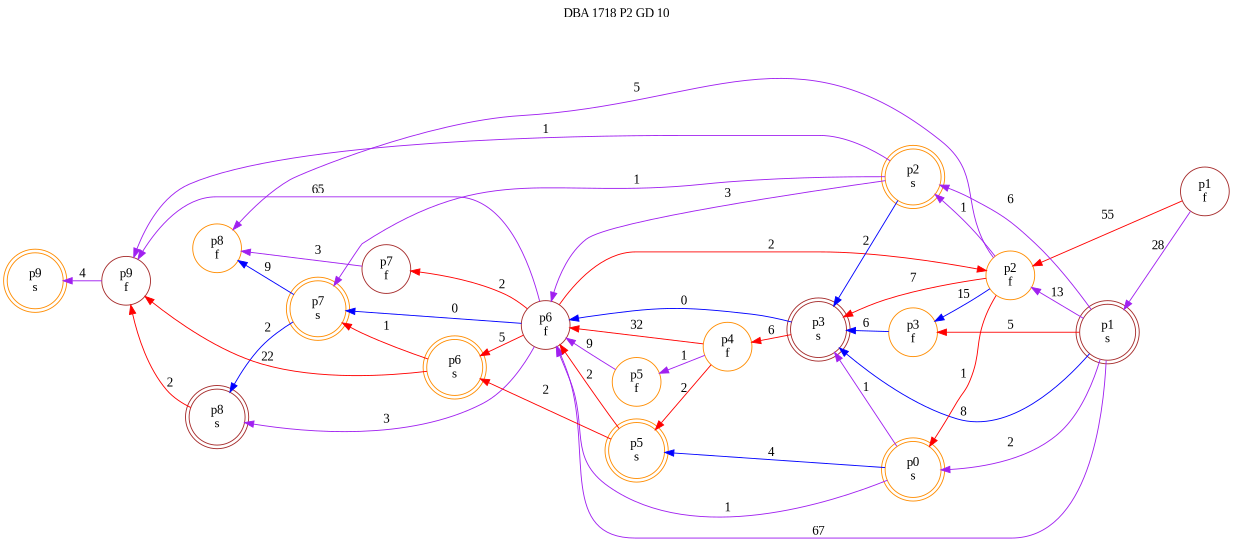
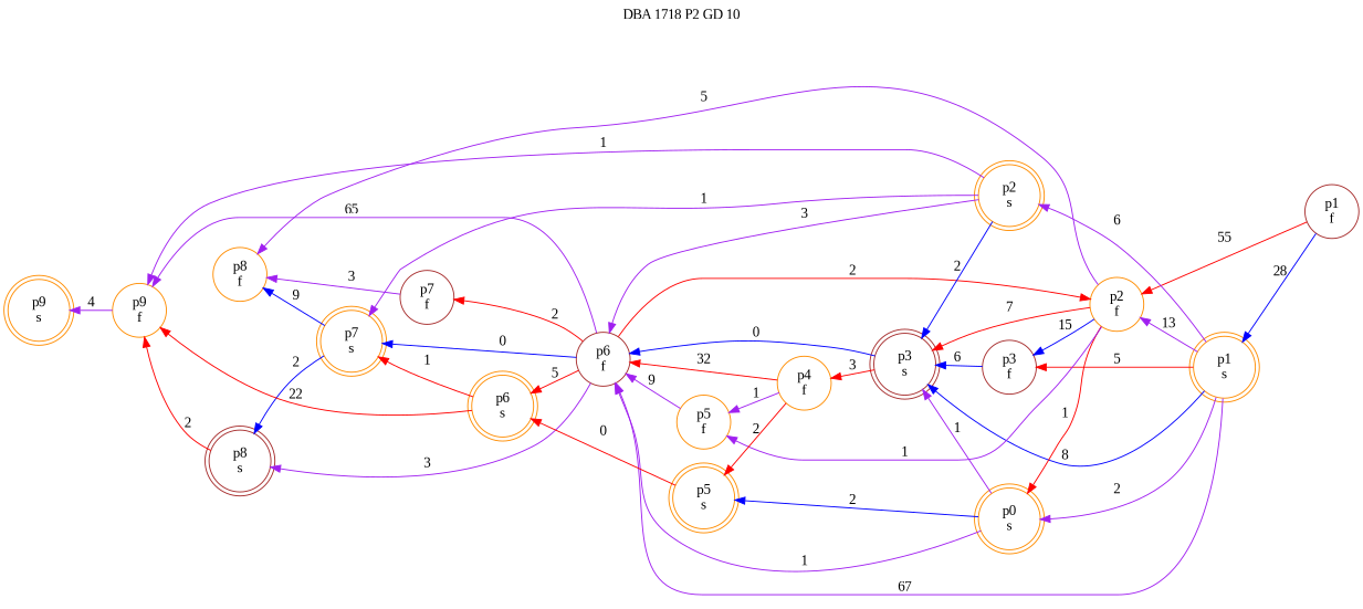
  digraph {
    fontname="Liberation Serif"
    label=" DBA 1718 P2 GD 10 "
    labelloc=tl
    rankdir=RL
    node [color=darkorange fontname="Liberation Serif" shape=circle]
    edge [color=purple fontname="Liberation Serif"]
    n1 [color=brown label="p1\nf"]
-   n2 [color=brown label="p1\ns" shape=doublecircle]
+   n2 [label="p1\ns" shape=doublecircle]
    n3 [label="p2\nf"]
-   n4 [label="p3\nf"]
+   n4 [color=brown label="p3\nf"]
    n5 [color=brown label="p3\ns" shape=doublecircle]
    n6 [color=brown label="p6\nf"]
    n7 [label="p0\ns" shape=doublecircle]
    n8 [label="p2\ns" shape=doublecircle]
    n9 [label="p8\nf"]
    n10 [label="p4\nf"]
    n11 [color=brown label="p7\nf"]
-   n12 [color=brown label="p9\nf"]
+   n12 [label="p9\nf"]
    n13 [label="p7\ns" shape=doublecircle]
    n14 [color=brown label="p8\ns" shape=doublecircle]
    n15 [label="p6\ns" shape=doublecircle]
    n16 [label="p5\ns" shape=doublecircle]
    n17 [label="p5\nf"]
    n18 [label="p9\ns" shape=doublecircle]
-   n1 -> n2 [label=28]
+   n1 -> n2 [color=blue label=28]
    n1 -> n3 [color=red label=55]
    n2 -> n3 [label=13]
    n2 -> n4 [color=red label=5]
    n2 -> n5 [color=blue label=8]
    n2 -> n6 [label=67]
    n2 -> n7 [label=2]
    n2 -> n8 [label=6]
    n3 -> n4 [color=blue label=15]
    n3 -> n5 [color=red label=7]
    n3 -> n7 [color=red label=1]
-   n3 -> n8 [label=1]
+   n3 -> n17 [label=1]
    n3 -> n9 [label=5]
    n4 -> n5 [color=blue label=6]
    n5 -> n6 [color=blue label=0]
-   n5 -> n10 [color=red label=6]
+   n5 -> n10 [color=red label=3]
    n6 -> n3 [color=red label=2]
    n6 -> n11 [color=red label=2]
    n6 -> n12 [label=65]
    n6 -> n13 [color=blue label=0]
    n6 -> n14 [label=3]
    n6 -> n15 [color=red label=5]
    n7 -> n5 [label=1]
    n7 -> n6 [label=1]
-   n7 -> n16 [color=blue label=4]
+   n7 -> n16 [color=blue label=2]
    n8 -> n5 [color=blue label=2]
    n8 -> n6 [label=3]
    n8 -> n12 [label=1]
    n8 -> n13 [label=1]
    n10 -> n6 [color=red label=32]
    n10 -> n16 [color=red label=2]
    n10 -> n17 [label=1]
    n11 -> n9 [label=3]
    n12 -> n18 [label=4]
    n13 -> n9 [color=blue label=9]
    n13 -> n14 [color=blue label=2]
    n14 -> n12 [color=red label=2]
    n15 -> n12 [color=red label=22]
    n15 -> n13 [color=red label=1]
-   n16 -> n6 [color=red label=2]
-   n16 -> n15 [color=red label=2]
+   n16 -> n15 [color=red label=0]
    n17 -> n6 [label=9]
  }
